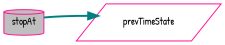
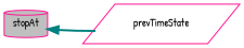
  digraph {
    rankdir=LR
    fontname="Patrick Hand"
    node [color=deeppink fontname="Patrick Hand" fontsize=10]
    n1 [fillcolor=grey75 fontcolor=black height=0.2 label=stopAt shape=cylinder style=filled width=0.4]
    n2 [height=0.2 label=prevTimeState shape=parallelogram width=0.4]
-   n2 -> n1 [color=teal dir=back fontname="Patrick Hand" fontsize=10 labelfontname=Helvetica labelfontsize=10 style=bold]
+   n1 -> n2 [color=teal dir=back fontname="Patrick Hand" fontsize=10 labelfontname=Helvetica labelfontsize=10 style=bold]
  }
